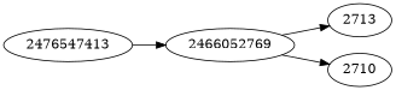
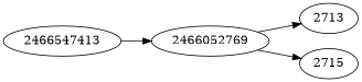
  strict digraph {
    rankdir=LR
    n1 [label=2466052769]
-   2466547413 [label=2476547413]
+   2466547413
    2713
-   2715 [label=2710]
+   2715
    n1 -> 2713
    n1 -> 2715
    2466547413 -> n1
  }
